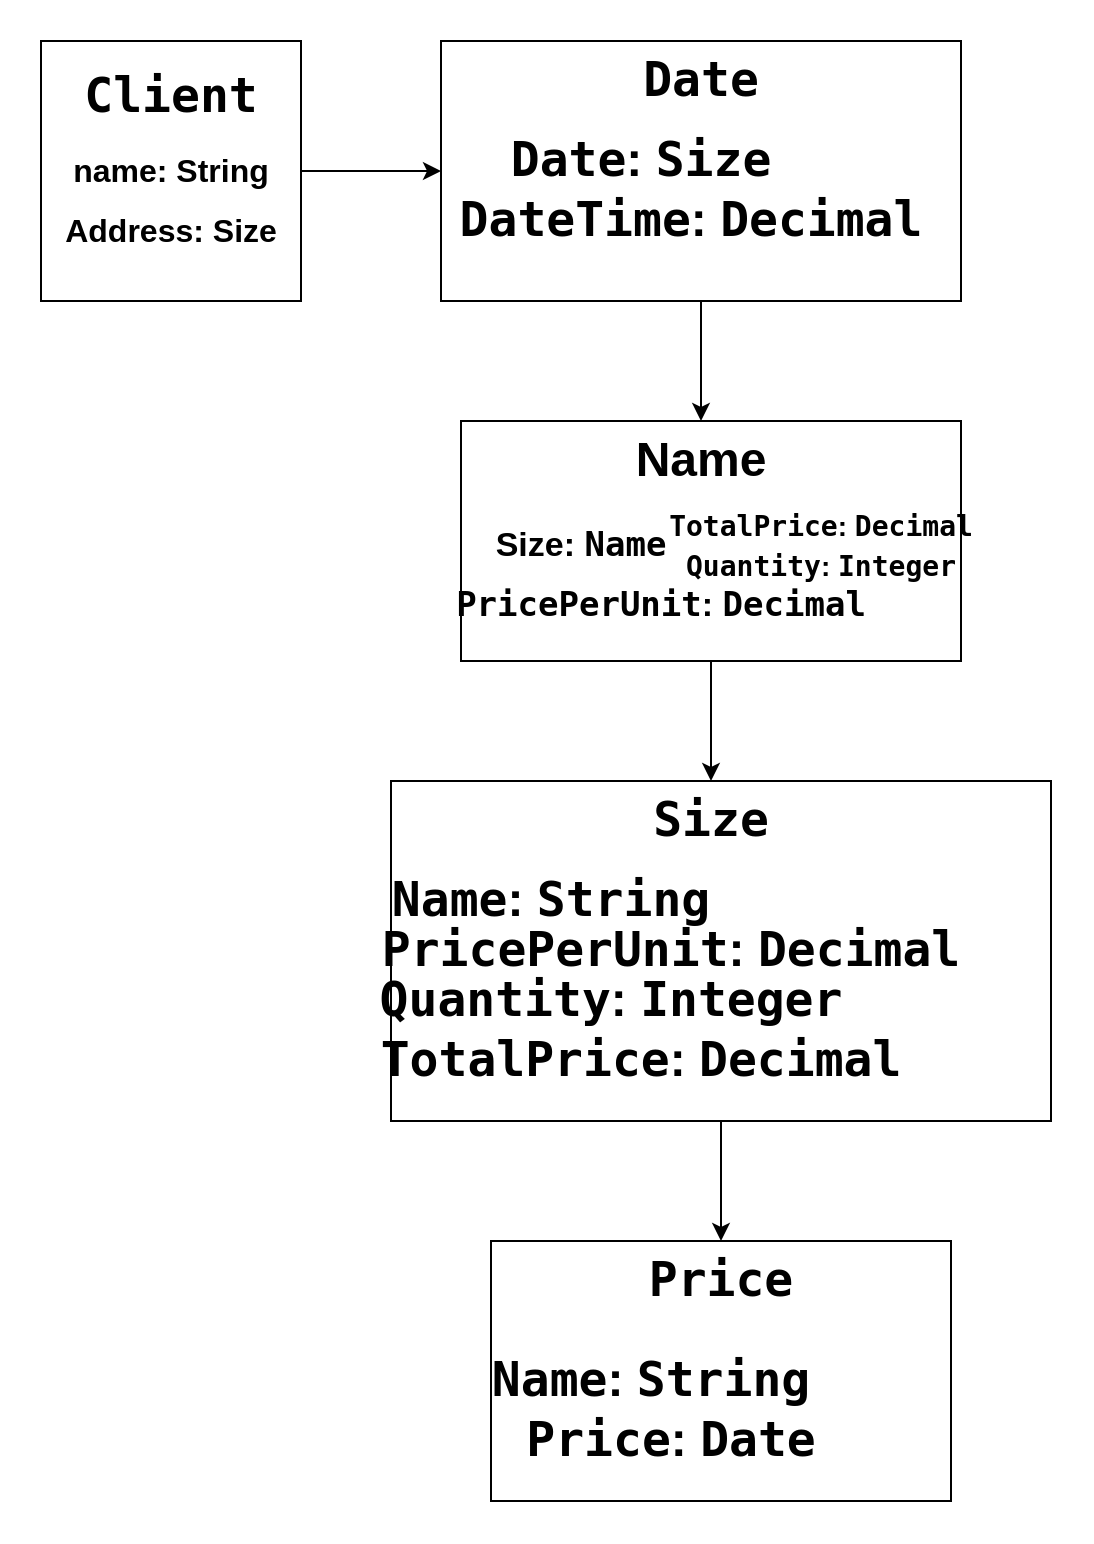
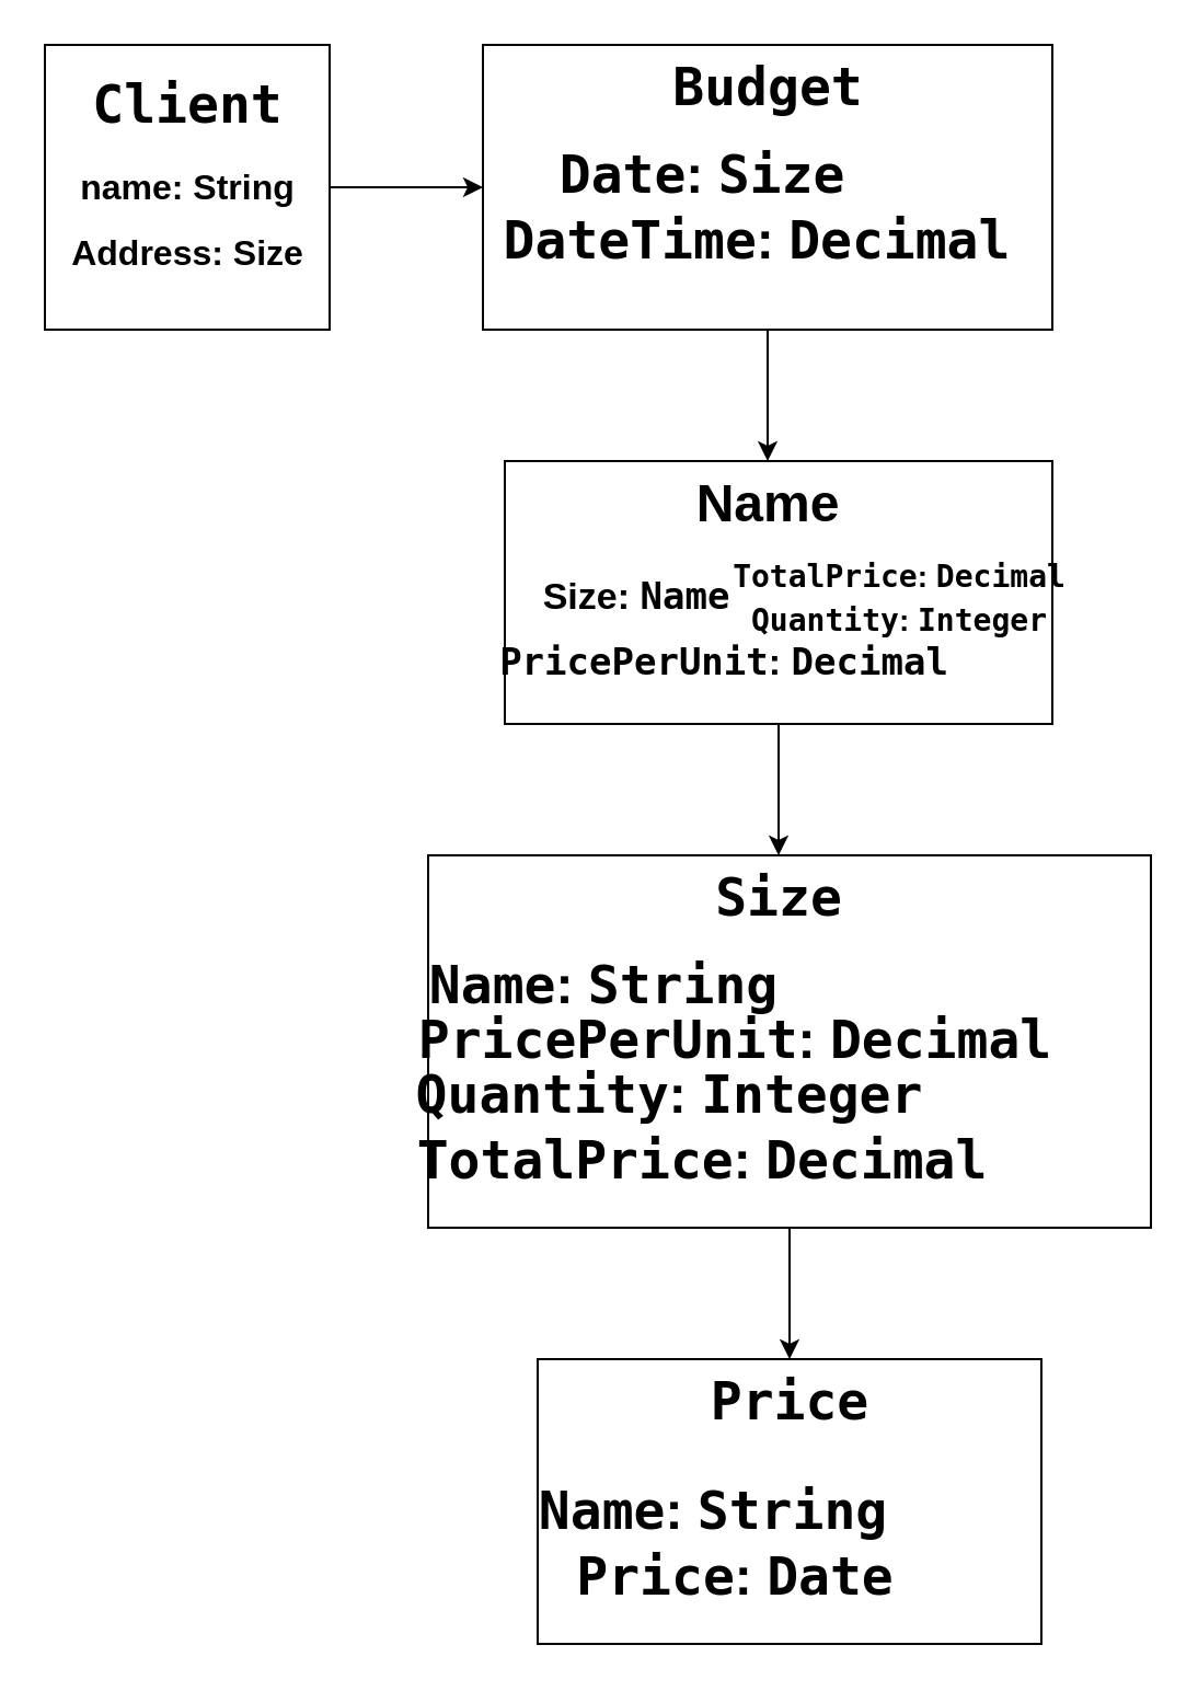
  <mxCell id="0" />
  <mxCell id="1" parent="0" />
  <mxCell id="2" value="" style="group" vertex="1" connectable="0" parent="1"><mxGeometry x="20" y="20" width="130" height="130" as="geometry" /></mxCell>
  <mxCell id="3" value="" style="whiteSpace=wrap;html=1;aspect=fixed;" vertex="1" parent="2"><mxGeometry width="130" height="130" as="geometry" /></mxCell>
  <mxCell id="4" value="&lt;strong&gt;&lt;code&gt;Client&lt;/code&gt;&lt;/strong&gt;" style="text;strokeColor=none;fillColor=none;html=1;fontSize=24;fontStyle=1;verticalAlign=middle;align=center;" vertex="1" parent="2"><mxGeometry x="15" y="7.5" width="100" height="40" as="geometry" /></mxCell>
  <mxCell id="5" value="name:&amp;nbsp;String" style="text;strokeColor=none;fillColor=none;html=1;fontSize=16;fontStyle=1;verticalAlign=middle;align=center;" vertex="1" parent="2"><mxGeometry x="30" y="47.5" width="70" height="35" as="geometry" /></mxCell>
  <mxCell id="6" value="Address&lt;span style=&quot;background-color: initial;&quot;&gt;:&amp;nbsp;Size&lt;/span&gt;" style="text;strokeColor=none;fillColor=none;html=1;fontSize=16;fontStyle=1;verticalAlign=middle;align=center;" vertex="1" parent="2"><mxGeometry x="30" y="77.5" width="70" height="35" as="geometry" /></mxCell>
  <mxCell id="7" value="" style="group" vertex="1" connectable="0" parent="1"><mxGeometry x="195" y="390" width="330" height="170" as="geometry" /></mxCell>
  <mxCell id="8" value="" style="rounded=0;whiteSpace=wrap;html=1;" vertex="1" parent="7"><mxGeometry width="330" height="170" as="geometry" /></mxCell>
  <mxCell id="9" value="&lt;strong&gt;&lt;code&gt;Size&lt;/code&gt;&lt;/strong&gt;" style="text;strokeColor=none;fillColor=none;html=1;fontSize=24;fontStyle=1;verticalAlign=middle;align=center;" vertex="1" parent="7"><mxGeometry x="110" width="100" height="40" as="geometry" /></mxCell>
  <mxCell id="10" value="&lt;code&gt;Name&lt;/code&gt;: &lt;code&gt;String&lt;/code&gt;" style="text;strokeColor=none;fillColor=none;html=1;fontSize=24;fontStyle=1;verticalAlign=middle;align=center;" vertex="1" parent="7"><mxGeometry x="30" y="40" width="100" height="40" as="geometry" /></mxCell>
  <mxCell id="11" value="&lt;code&gt;PricePerUnit&lt;/code&gt;: &lt;code&gt;Decimal&lt;/code&gt;" style="text;strokeColor=none;fillColor=none;html=1;fontSize=24;fontStyle=1;verticalAlign=middle;align=center;" vertex="1" parent="7"><mxGeometry x="90" y="65" width="100" height="40" as="geometry" /></mxCell>
  <mxCell id="12" value="&lt;code&gt;Quantity&lt;/code&gt;: &lt;code&gt;Integer&lt;/code&gt;" style="text;strokeColor=none;fillColor=none;html=1;fontSize=24;fontStyle=1;verticalAlign=middle;align=center;" vertex="1" parent="7"><mxGeometry x="60" y="90" width="100" height="40" as="geometry" /></mxCell>
  <mxCell id="13" value="&lt;code&gt;TotalPrice&lt;/code&gt;: &lt;code&gt;Decimal&lt;/code&gt;" style="text;strokeColor=none;fillColor=none;html=1;fontSize=24;fontStyle=1;verticalAlign=middle;align=center;" vertex="1" parent="7"><mxGeometry x="75" y="120" width="100" height="40" as="geometry" /></mxCell>
  <mxCell id="14" value="" style="group" vertex="1" connectable="0" parent="1"><mxGeometry x="230" y="210" width="250" height="120" as="geometry" /></mxCell>
  <mxCell id="15" value="" style="rounded=0;whiteSpace=wrap;html=1;" vertex="1" parent="14"><mxGeometry width="250" height="120" as="geometry" /></mxCell>
  <mxCell id="16" value="Name" style="text;strokeColor=none;fillColor=none;html=1;fontSize=24;fontStyle=1;verticalAlign=middle;align=center;" vertex="1" parent="14"><mxGeometry x="70" width="100" height="40" as="geometry" /></mxCell>
  <mxCell id="17" value="&lt;font style=&quot;font-size: 17px;&quot;&gt;Size:&amp;nbsp;&lt;code&gt;Name&lt;/code&gt;&lt;/font&gt;" style="text;strokeColor=none;fillColor=none;html=1;fontSize=24;fontStyle=1;verticalAlign=middle;align=center;" vertex="1" parent="14"><mxGeometry x="10" y="40" width="100" height="40" as="geometry" /></mxCell>
  <mxCell id="18" value="&lt;font style=&quot;font-size: 17px;&quot;&gt;&lt;code&gt;PricePerUnit&lt;/code&gt;: &lt;code&gt;Decimal&lt;/code&gt;&lt;/font&gt;" style="text;strokeColor=none;fillColor=none;html=1;fontSize=24;fontStyle=1;verticalAlign=middle;align=center;" vertex="1" parent="14"><mxGeometry x="50" y="70" width="100" height="40" as="geometry" /></mxCell>
  <mxCell id="19" value="&lt;font style=&quot;font-size: 14px;&quot;&gt;&lt;code&gt;Quantity&lt;/code&gt;: &lt;code&gt;Integer&lt;/code&gt;&lt;/font&gt;" style="text;strokeColor=none;fillColor=none;html=1;fontSize=24;fontStyle=1;verticalAlign=middle;align=center;" vertex="1" parent="14"><mxGeometry x="130" y="50" width="100" height="40" as="geometry" /></mxCell>
  <mxCell id="20" value="&lt;font style=&quot;font-size: 14px;&quot;&gt;&lt;code&gt;TotalPrice&lt;/code&gt;: &lt;code&gt;Decimal&lt;/code&gt;&lt;/font&gt;" style="text;strokeColor=none;fillColor=none;html=1;fontSize=24;fontStyle=1;verticalAlign=middle;align=center;" vertex="1" parent="14"><mxGeometry x="130" y="30" width="100" height="40" as="geometry" /></mxCell>
  <mxCell id="21" value="" style="group" vertex="1" connectable="0" parent="1"><mxGeometry x="245" y="620" width="230" height="130" as="geometry" /></mxCell>
  <mxCell id="22" value="" style="rounded=0;whiteSpace=wrap;html=1;" vertex="1" parent="21"><mxGeometry width="230" height="130" as="geometry" /></mxCell>
  <mxCell id="23" value="&lt;strong&gt;&lt;code&gt;Price&lt;/code&gt;&lt;/strong&gt;" style="text;strokeColor=none;fillColor=none;html=1;fontSize=24;fontStyle=1;verticalAlign=middle;align=center;" vertex="1" parent="21"><mxGeometry x="65" width="100" height="40" as="geometry" /></mxCell>
  <mxCell id="24" value="&lt;code&gt;Name&lt;/code&gt;: &lt;code&gt;String&lt;/code&gt;" style="text;strokeColor=none;fillColor=none;html=1;fontSize=24;fontStyle=1;verticalAlign=middle;align=center;" vertex="1" parent="21"><mxGeometry x="30" y="50" width="100" height="40" as="geometry" /></mxCell>
  <mxCell id="25" value="&lt;code&gt;Price&lt;/code&gt;: &lt;code&gt;Date&lt;/code&gt;" style="text;strokeColor=none;fillColor=none;html=1;fontSize=24;fontStyle=1;verticalAlign=middle;align=center;" vertex="1" parent="21"><mxGeometry x="40" y="80" width="100" height="40" as="geometry" /></mxCell>
  <mxCell id="26" value="" style="group" vertex="1" connectable="0" parent="1"><mxGeometry x="220" y="20" width="260" height="130" as="geometry" /></mxCell>
  <mxCell id="27" value="" style="rounded=0;whiteSpace=wrap;html=1;" vertex="1" parent="26"><mxGeometry width="260" height="130" as="geometry" /></mxCell>
- <mxCell id="28" value="&lt;strong&gt;&lt;code&gt;Date&lt;/code&gt;&lt;/strong&gt;" style="text;strokeColor=none;fillColor=none;html=1;fontSize=24;fontStyle=1;verticalAlign=middle;align=center;" vertex="1" parent="26"><mxGeometry x="80" width="100" height="40" as="geometry" /></mxCell>
+ <mxCell id="28" value="&lt;strong&gt;&lt;code&gt;Budget&lt;/code&gt;&lt;/strong&gt;" style="text;strokeColor=none;fillColor=none;html=1;fontSize=24;fontStyle=1;verticalAlign=middle;align=center;" vertex="1" parent="26"><mxGeometry x="80" width="100" height="40" as="geometry" /></mxCell>
  <mxCell id="29" value="&lt;code&gt;Date&lt;/code&gt;: &lt;code&gt;Size&lt;/code&gt;" style="text;strokeColor=none;fillColor=none;html=1;fontSize=24;fontStyle=1;verticalAlign=middle;align=center;" vertex="1" parent="26"><mxGeometry x="50" y="40" width="100" height="40" as="geometry" /></mxCell>
  <mxCell id="30" value="&lt;code&gt;DateTime&lt;/code&gt;: &lt;code&gt;Decimal&lt;/code&gt;" style="text;strokeColor=none;fillColor=none;html=1;fontSize=24;fontStyle=1;verticalAlign=middle;align=center;" vertex="1" parent="26"><mxGeometry x="75" y="70" width="100" height="40" as="geometry" /></mxCell>
  <mxCell id="31" style="edgeStyle=orthogonalEdgeStyle;rounded=0;orthogonalLoop=1;jettySize=auto;html=1;exitX=1;exitY=0.5;exitDx=0;exitDy=0;entryX=0;entryY=0.5;entryDx=0;entryDy=0;" edge="1" parent="1" source="3" target="27"><mxGeometry relative="1" as="geometry" /></mxCell>
  <mxCell id="32" style="edgeStyle=orthogonalEdgeStyle;rounded=0;orthogonalLoop=1;jettySize=auto;html=1;exitX=0.5;exitY=1;exitDx=0;exitDy=0;entryX=0.5;entryY=0;entryDx=0;entryDy=0;" edge="1" parent="1" source="27" target="16"><mxGeometry relative="1" as="geometry" /></mxCell>
  <mxCell id="33" style="edgeStyle=orthogonalEdgeStyle;rounded=0;orthogonalLoop=1;jettySize=auto;html=1;" edge="1" parent="1" source="8" target="23"><mxGeometry relative="1" as="geometry" /></mxCell>
  <mxCell id="34" style="edgeStyle=orthogonalEdgeStyle;rounded=0;orthogonalLoop=1;jettySize=auto;html=1;exitX=0.5;exitY=1;exitDx=0;exitDy=0;entryX=0.5;entryY=0;entryDx=0;entryDy=0;" edge="1" parent="1" source="15" target="9"><mxGeometry relative="1" as="geometry" /></mxCell>
